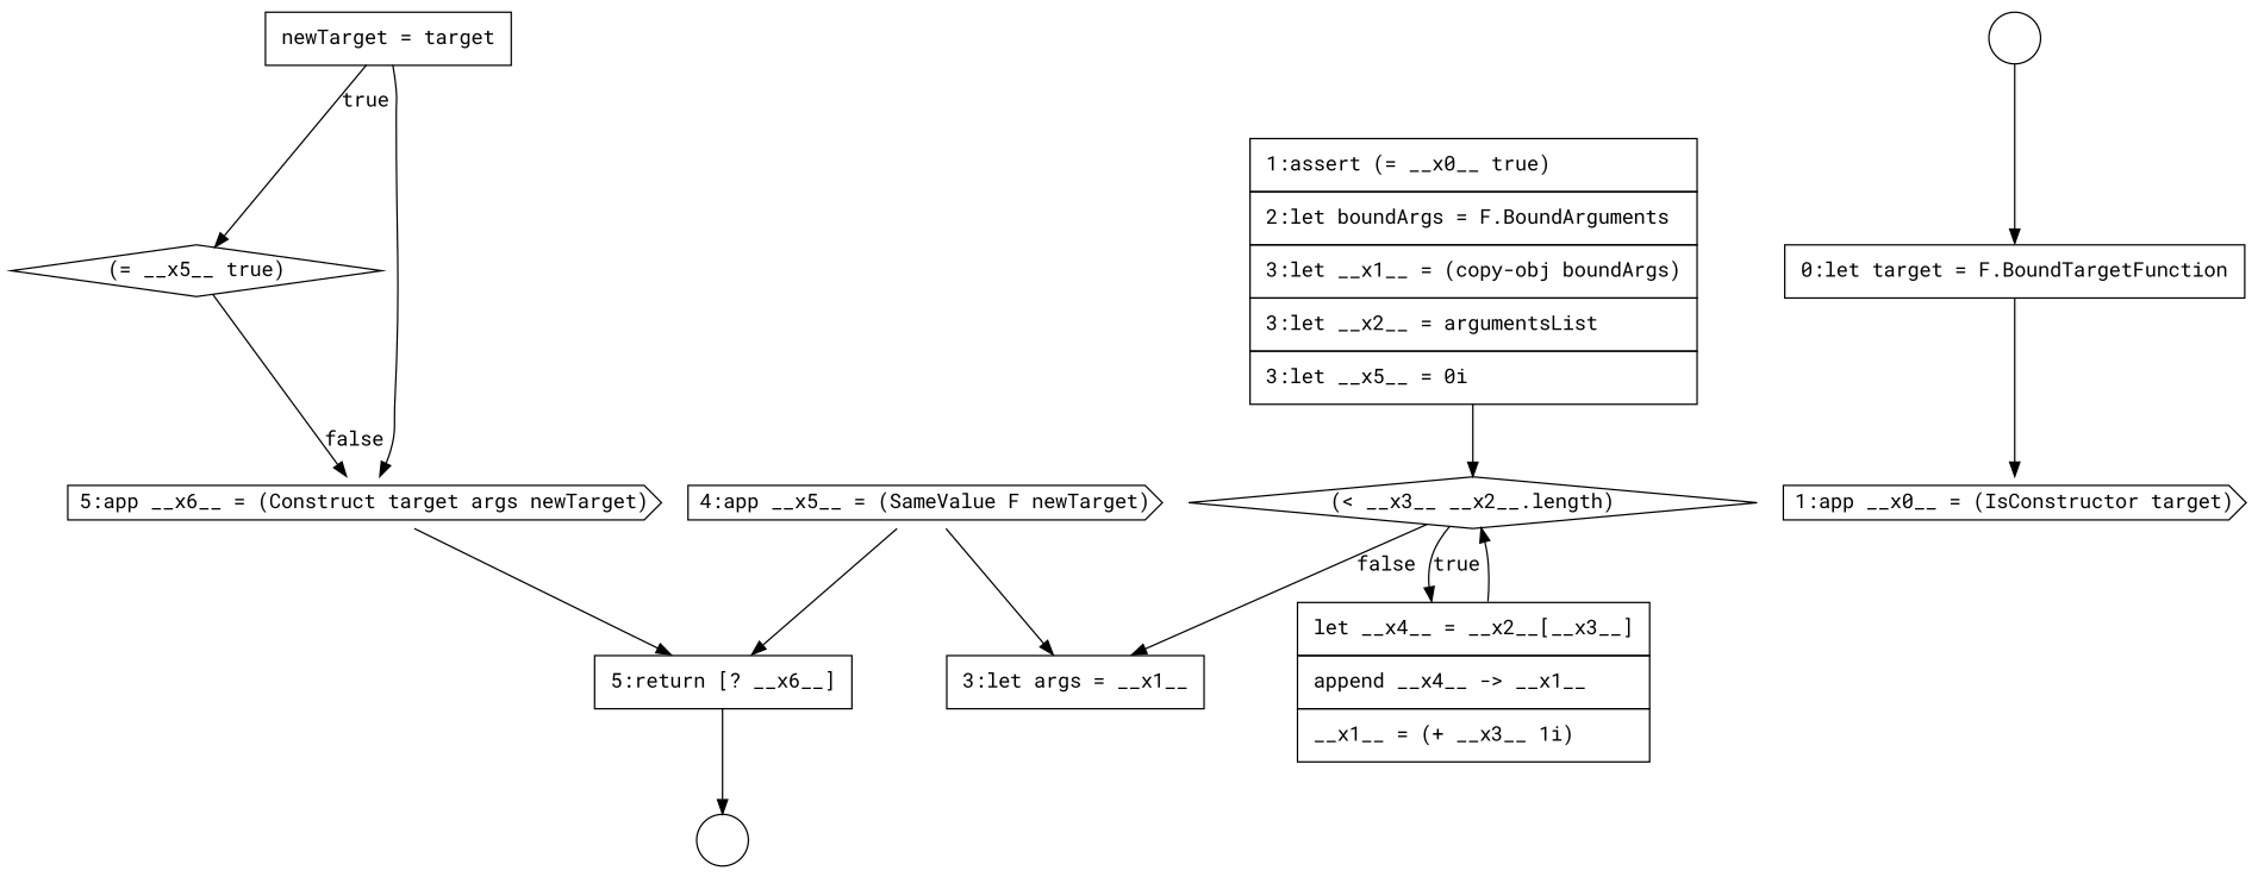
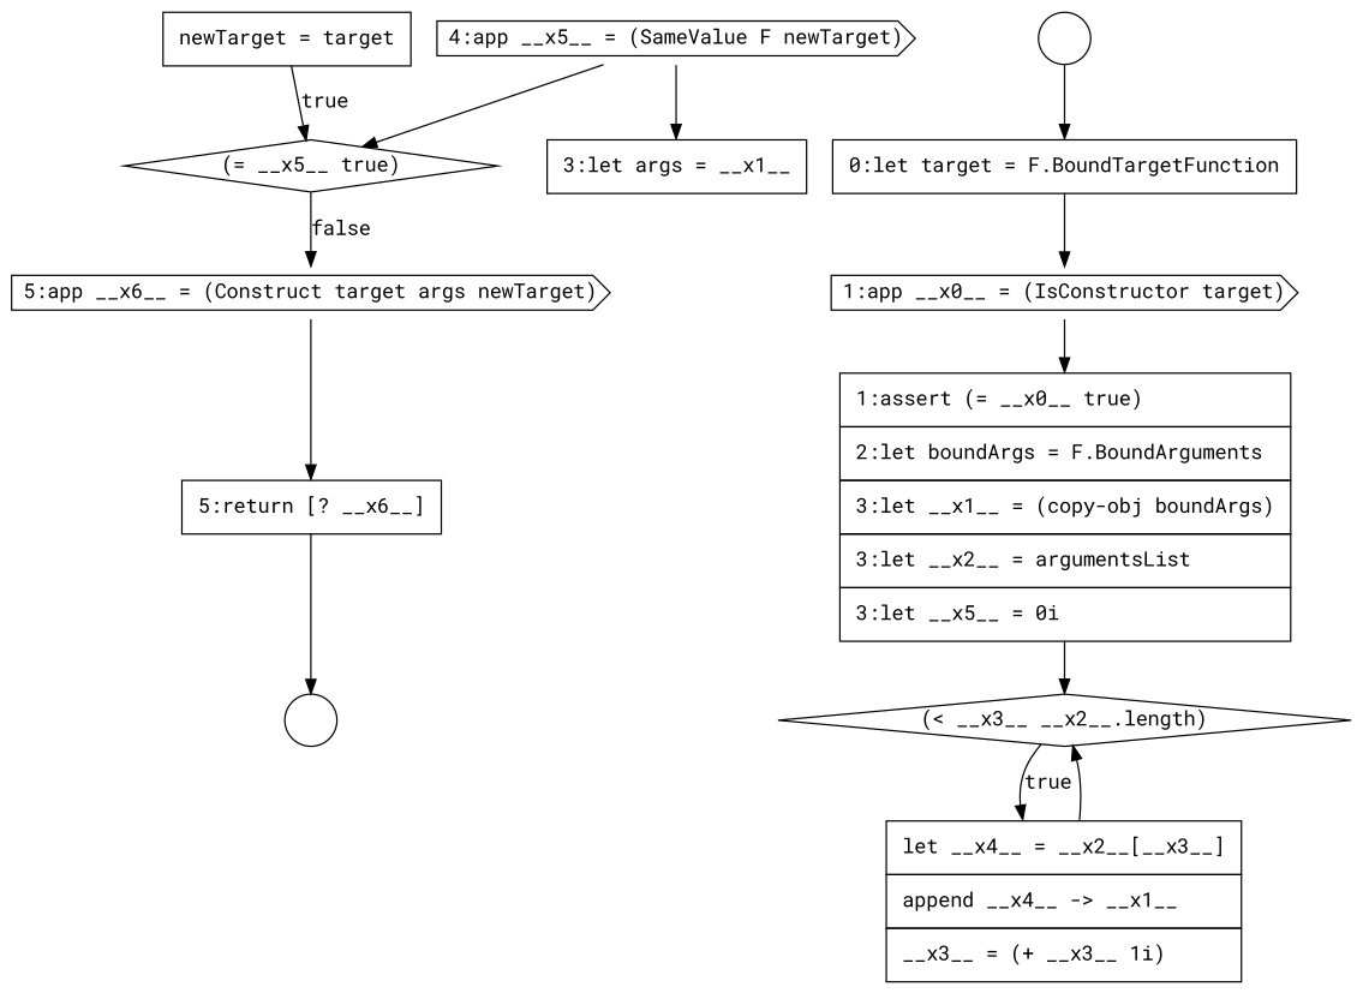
  digraph {
    fontname="Roboto Mono"
    node [color=black fillcolor=white fontname="Roboto Mono" shape=none style=filled]
    edge [color=black fontname="Roboto Mono"]
    n1 [label=<<font color="black">5:app __x6__ = (Construct target args newTarget)</font>> shape=cds]
    n2 [label=<<font color="black">     <table border="0" cellborder="1" cellspacing="0" cellpadding="10">       <tr><td align="left">5:return [? __x6__]</td></tr>     </table>   </font>> margin=0]
    n3 [label=" " shape=circle]
    n4 [label=<<font color="black">     <table border="0" cellborder="1" cellspacing="0" cellpadding="10">       <tr><td align="left">0:let target = F.BoundTargetFunction</td></tr>     </table>   </font>> margin=0]
    n5 [label=<<font color="black">1:app __x0__ = (IsConstructor target)</font>> shape=cds]
    n6 [label=<<font color="black">     <table border="0" cellborder="1" cellspacing="0" cellpadding="10">       <tr><td align="left">1:assert (= __x0__ true)</td></tr>       <tr><td align="left">2:let boundArgs = F.BoundArguments</td></tr>       <tr><td align="left">3:let __x1__ = (copy-obj boundArgs)</td></tr>       <tr><td align="left">3:let __x2__ = argumentsList</td></tr>       <tr><td align="left">3:let __x5__ = 0i</td></tr>     </table>   </font>> margin=0]
-   n7 [label=<<font color="black">     <table border="0" cellborder="1" cellspacing="0" cellpadding="10">       <tr><td align="left">let __x4__ = __x2__[__x3__]</td></tr>       <tr><td align="left">append __x4__ -&gt; __x1__</td></tr>       <tr><td align="left">__x1__ = (+ __x3__ 1i)</td></tr>     </table>   </font>> margin=0]
+   n7 [label=<<font color="black">     <table border="0" cellborder="1" cellspacing="0" cellpadding="10">       <tr><td align="left">let __x4__ = __x2__[__x3__]</td></tr>       <tr><td align="left">append __x4__ -&gt; __x1__</td></tr>       <tr><td align="left">__x3__ = (+ __x3__ 1i)</td></tr>     </table>   </font>> margin=0]
    n8 [label=<<font color="black">(&lt; __x3__ __x2__.length)</font>> shape=diamond]
    n9 [label=<<font color="black">     <table border="0" cellborder="1" cellspacing="0" cellpadding="10">       <tr><td align="left">3:let args = __x1__</td></tr>     </table>   </font>> margin=0]
    n10 [label=<<font color="black">(= __x5__ true)</font>> shape=diamond]
    n11 [label=<<font color="black">     <table border="0" cellborder="1" cellspacing="0" cellpadding="10">       <tr><td align="left">newTarget = target</td></tr>     </table>   </font>> margin=0]
    n12 [label=" " shape=circle]
    n13 [label=<<font color="black">4:app __x5__ = (SameValue F newTarget)</font>> shape=cds]
    n1 -> n2
    n2 -> n3
    n4 -> n5
+   n5 -> n6
    n6 -> n8
    n7 -> n8
    n8 -> n7 [label=<<font color="black">true</font>>]
-   n8 -> n9 [label=<<font color="black">false</font>>]
    n10 -> n1 [label=<<font color="black">false</font>>]
-   n11 -> n1
    n11 -> n10 [label=<<font color="black">true</font>>]
    n12 -> n4
    n13 -> n9
-   n13 -> n2
+   n13 -> n10
  }
